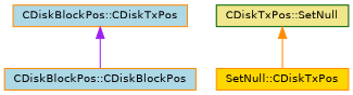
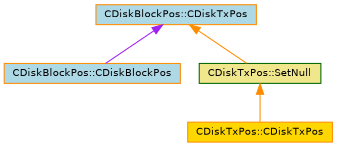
  digraph {
    rankdir=TB
    node [color=darkorange fillcolor=lightblue fontname=Helvetica fontsize=10 shape=record style=filled]
    edge [color=darkorange dir=back fontname=Helvetica fontsize=10 labelfontname=Helvetica labelfontsize=10 style=solid]
    n1 [fontcolor=black height=0.2 label="CDiskBlockPos::CDiskTxPos" width=0.4]
    n2 [height=0.2 label="CDiskBlockPos::CDiskBlockPos" width=0.4]
    n3 [color=darkgreen fillcolor=khaki height=0.2 label="CDiskTxPos::SetNull" width=0.4]
-   n4 [fillcolor=gold height=0.2 label="SetNull::CDiskTxPos" width=0.4]
+   n4 [fillcolor=gold height=0.2 label="CDiskTxPos::CDiskTxPos" width=0.4]
    n1 -> n2 [color=purple]
+   n1 -> n3
    n3 -> n4
  }
